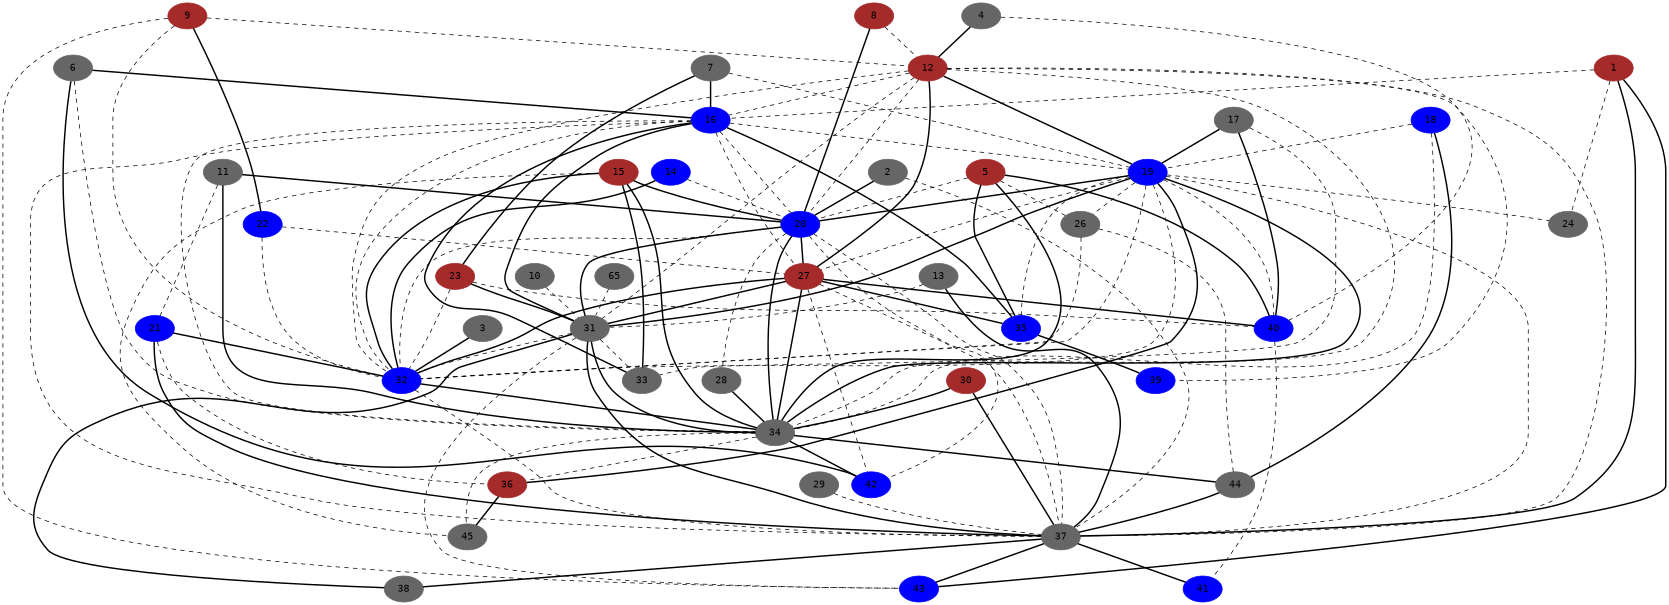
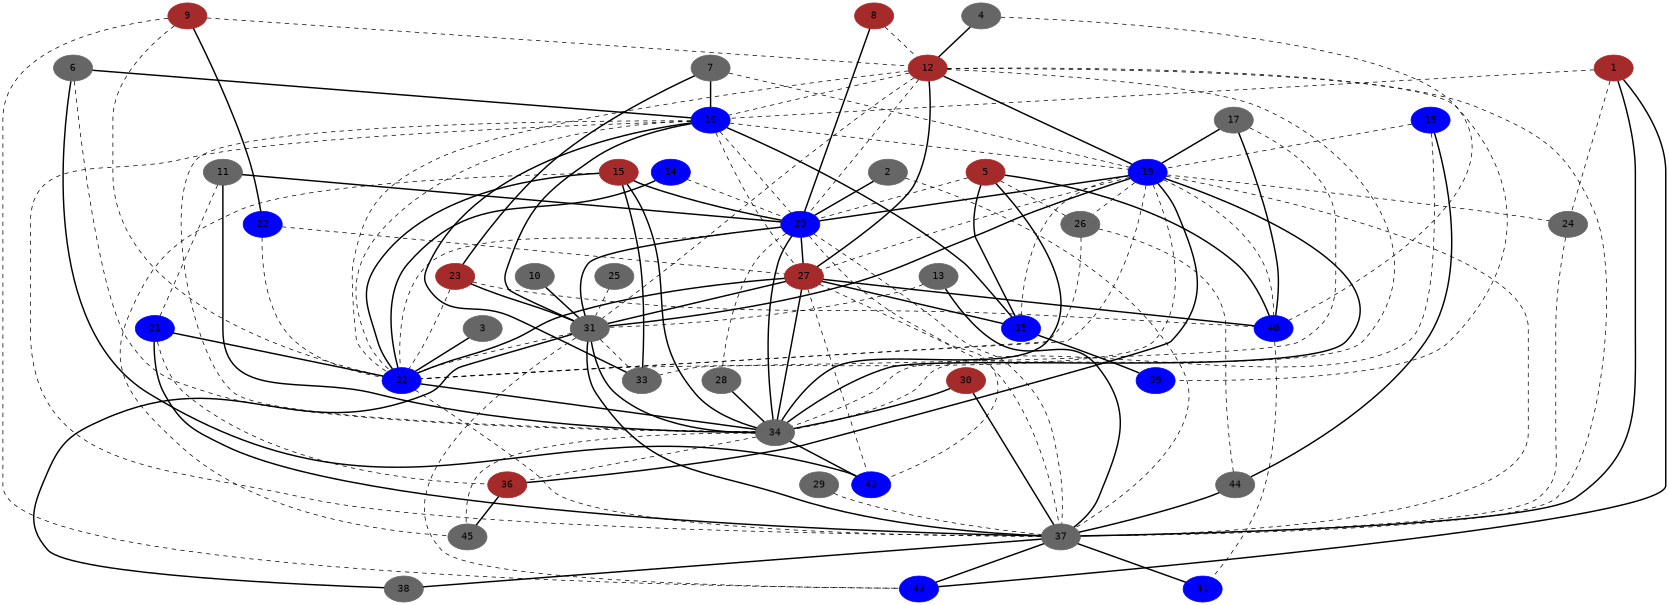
  graph {
    fontname="DejaVu Sans Mono"
    node [color=gray40 fontname="DejaVu Sans Mono" style=filled]
    edge [fontname="DejaVu Sans Mono" style=dashed weight=1.0]
    1 [color=brown]
    16 [color=blue]
    24
    37
    43 [color=blue]
    20 [color=blue]
    32 [color=blue]
    34
    35 [color=blue]
    19 [color=blue]
    31
    27 [color=brown]
    33
    38
    41 [color=blue]
    2
    42 [color=blue]
    28
    3
    12 [color=brown]
    4
    40 [color=blue]
    39 [color=blue]
    5 [color=brown]
    26
    44
    45
    36 [color=brown]
    6
    7
    23 [color=brown]
    8 [color=brown]
    9 [color=brown]
    22 [color=blue]
    10
    11
    21 [color=blue]
    13
    14 [color=blue]
    15 [color=brown]
    17
    18 [color=blue]
-   25 [label=65]
+   25
    29
    30 [color=brown]
    1 -- 16
    1 -- 24
    1 -- 37 [style=bold]
    1 -- 43 [style=bold]
    16 -- 37
    16 -- 20
    16 -- 32
    16 -- 34
    16 -- 35 [style=bold]
    16 -- 19 [weight=3.0]
    16 -- 31 [style=bold weight=2.0]
    16 -- 27 [weight=3.0]
    16 -- 33 [style=bold]
+   24 -- 37
    37 -- 43 [style=bold]
    37 -- 38 [style=bold]
    37 -- 41 [style=bold]
    20 -- 37
    20 -- 32
    20 -- 34 [style=bold]
    20 -- 31 [style=bold weight=2.0]
    20 -- 27 [style=bold weight=2.0]
    20 -- 42
    20 -- 28
    32 -- 37
    32 -- 34 [style=bold weight=2.0]
    34 -- 42 [style=bold]
-   34 -- 44 [style=bold]
    34 -- 45
    34 -- 36
    35 -- 39 [style=bold]
    19 -- 24
    19 -- 37 [weight=2.0]
    19 -- 20 [style=bold weight=3.0]
    19 -- 32 [weight=3.0]
    19 -- 34 [style=bold weight=4.0]
    19 -- 35
    19 -- 31 [style=bold weight=2.0]
    19 -- 27 [weight=2.0]
    19 -- 33
    19 -- 40
    19 -- 26
    19 -- 36 [style=bold]
    31 -- 37 [style=bold]
    31 -- 43
    31 -- 32
    31 -- 34 [style=bold]
    31 -- 33
    31 -- 38 [style=bold]
    27 -- 37 [weight=3.0]
    27 -- 32 [style=bold]
    27 -- 34 [style=bold]
    27 -- 35 [style=bold]
    27 -- 31 [style=bold]
    27 -- 42
    27 -- 40 [style=bold weight=2.0]
    2 -- 37
    2 -- 20 [style=bold]
    28 -- 34 [style=bold]
    3 -- 32 [style=bold]
    12 -- 16 [weight=3.0]
    12 -- 37
    12 -- 20
    12 -- 32
    12 -- 34
    12 -- 19 [style=bold weight=3.0]
    12 -- 31
    12 -- 27 [style=bold weight=2.0]
    12 -- 39
    4 -- 12 [style=bold]
    4 -- 40
    40 -- 41
    5 -- 20
    5 -- 34 [style=bold]
    5 -- 35 [style=bold]
    5 -- 40 [style=bold]
    5 -- 26
    26 -- 32
    26 -- 44
    44 -- 37 [style=bold]
    36 -- 45 [style=bold]
    6 -- 16 [style=bold]
    6 -- 34
    6 -- 42 [style=bold]
    7 -- 16 [style=bold]
    7 -- 19
    7 -- 23 [style=bold]
    23 -- 32
    23 -- 31 [style=bold]
    23 -- 40
    8 -- 20 [style=bold]
    8 -- 12
    9 -- 43
    9 -- 32
    9 -- 12
    9 -- 22 [style=bold]
    22 -- 32
    22 -- 27
-   10 -- 31
+   10 -- 31 [style=bold]
    11 -- 20 [style=bold]
    11 -- 34 [style=bold]
    11 -- 21
    21 -- 37 [style=bold]
    21 -- 32 [style=bold]
    21 -- 36
    13 -- 37 [style=bold]
    13 -- 31
    14 -- 20
    14 -- 32 [style=bold]
    15 -- 20 [style=bold]
    15 -- 32 [style=bold]
    15 -- 34 [style=bold]
    15 -- 33 [style=bold]
    15 -- 45
    17 -- 32
    17 -- 19 [style=bold weight=2.0]
    17 -- 40 [style=bold]
    18 -- 34
    18 -- 19 [weight=2.0]
    18 -- 44 [style=bold]
    25 -- 31
    29 -- 37
    30 -- 37 [style=bold weight=2.0]
    30 -- 34 [style=bold]
  }
